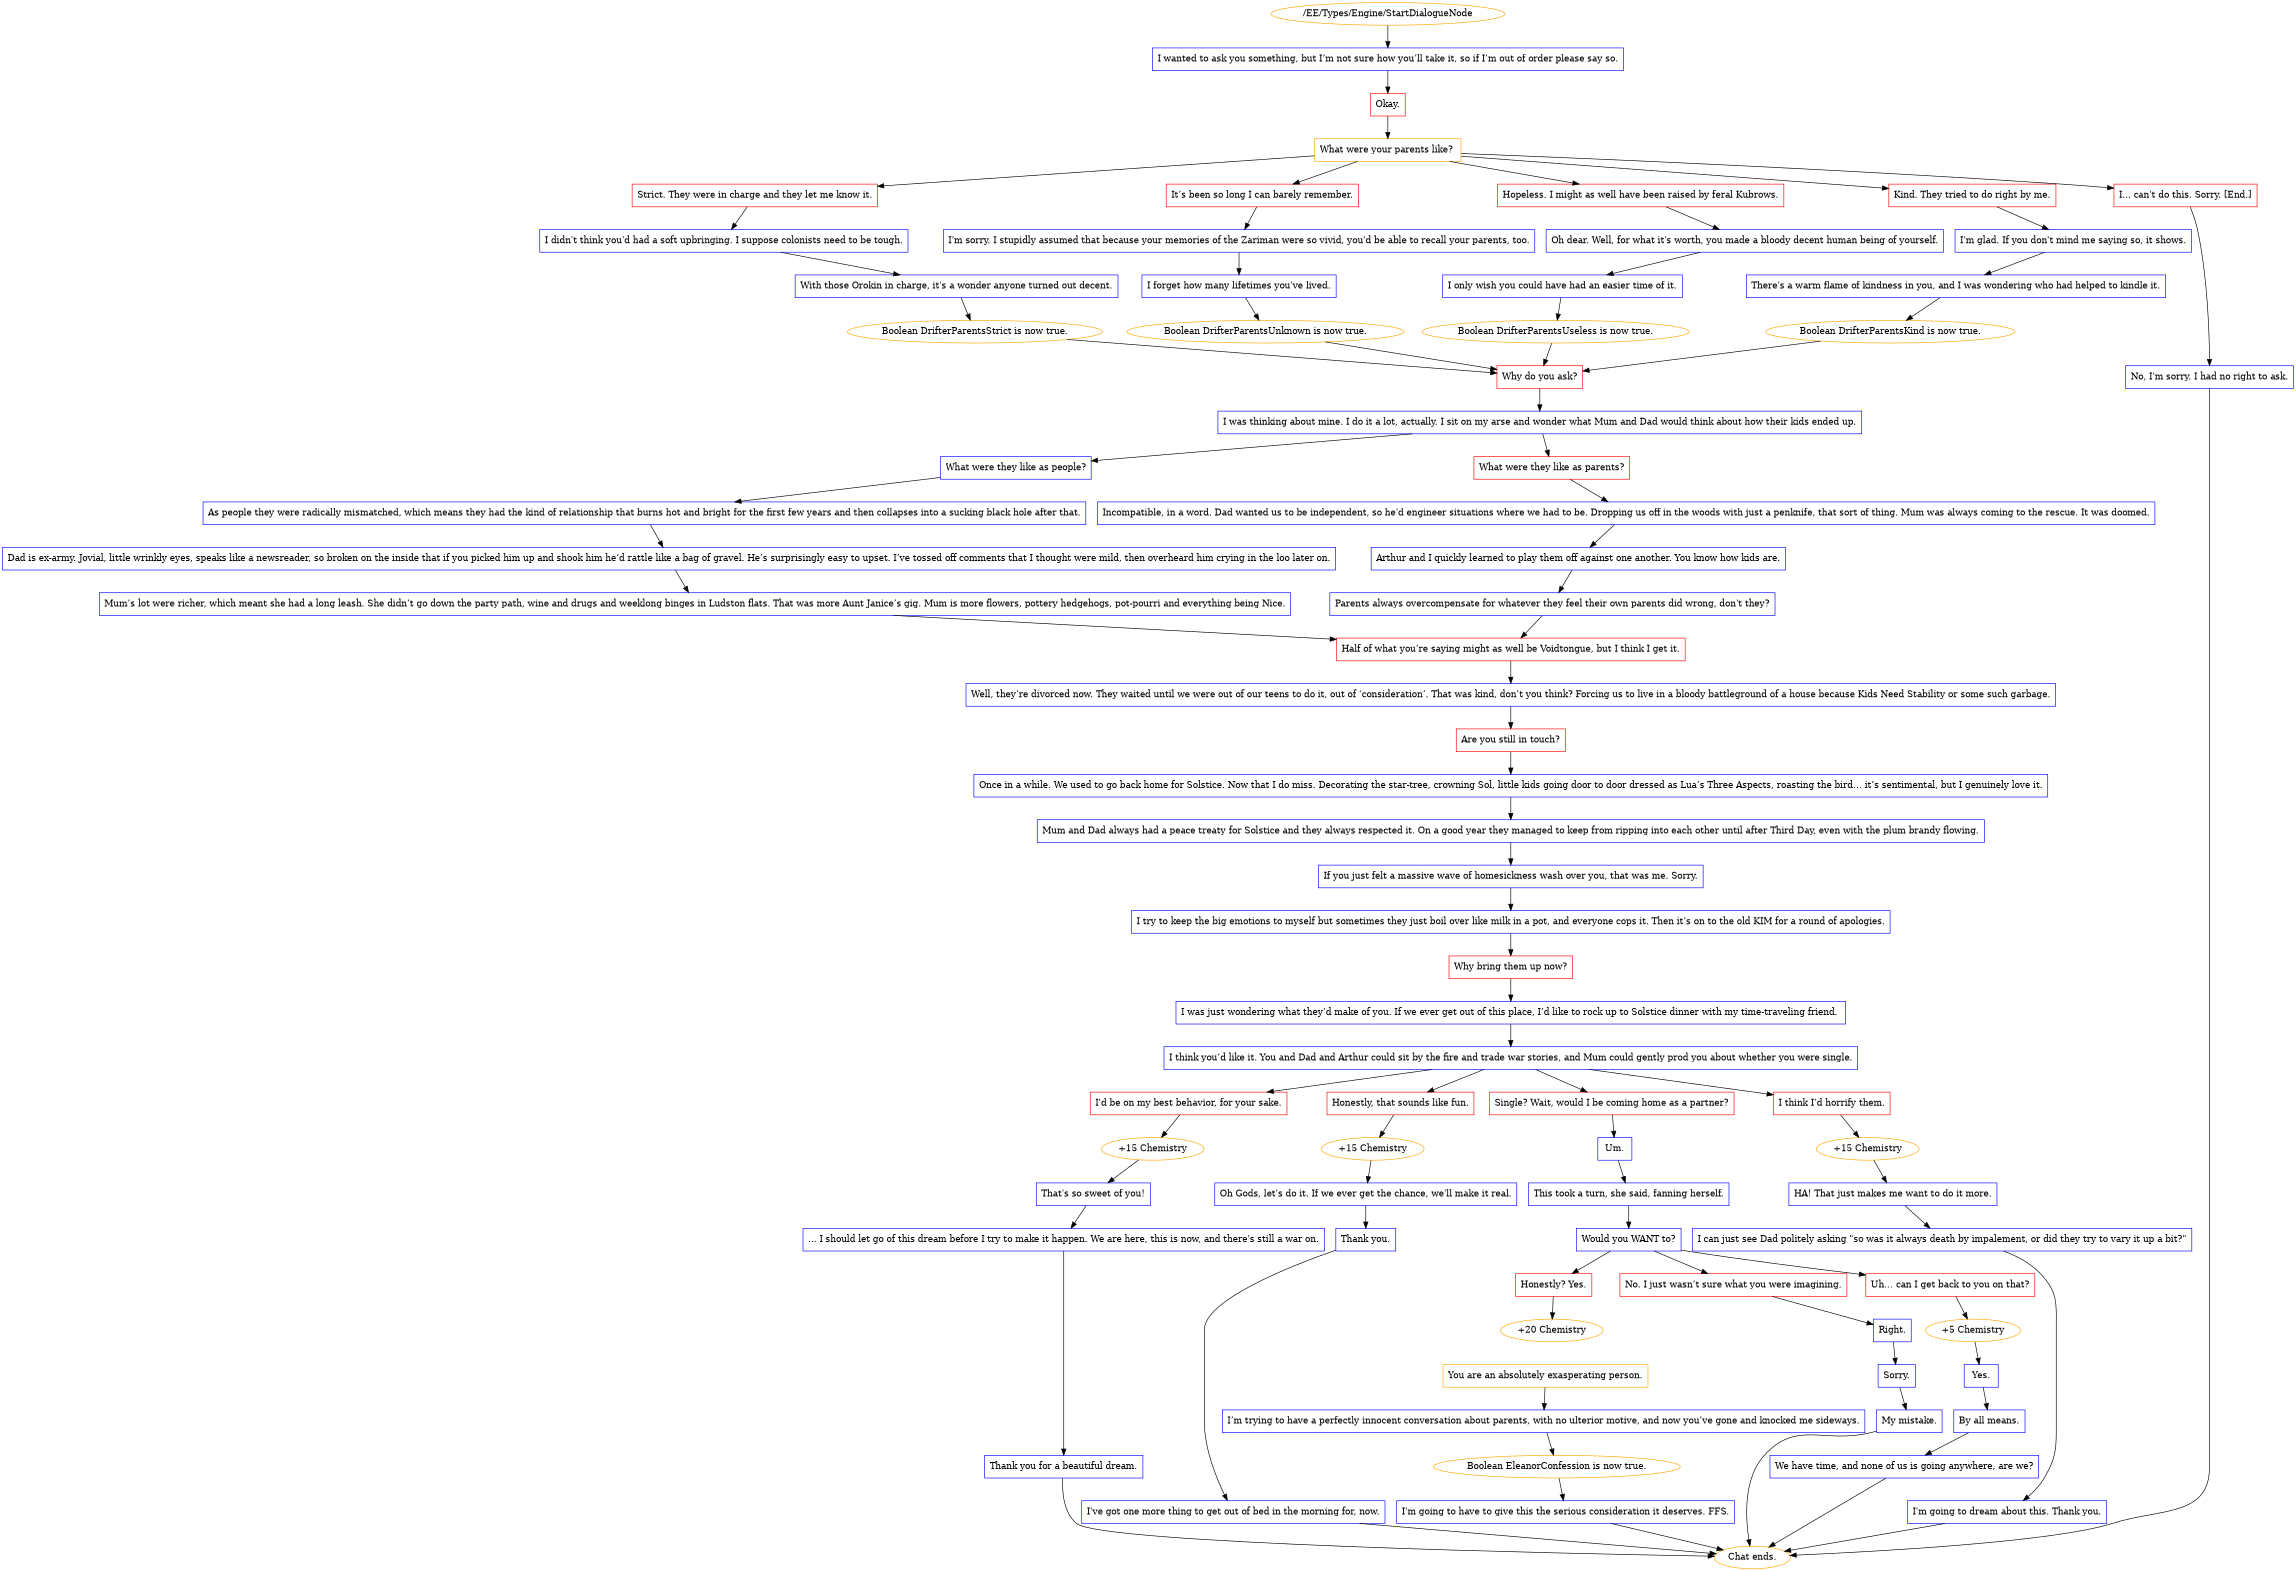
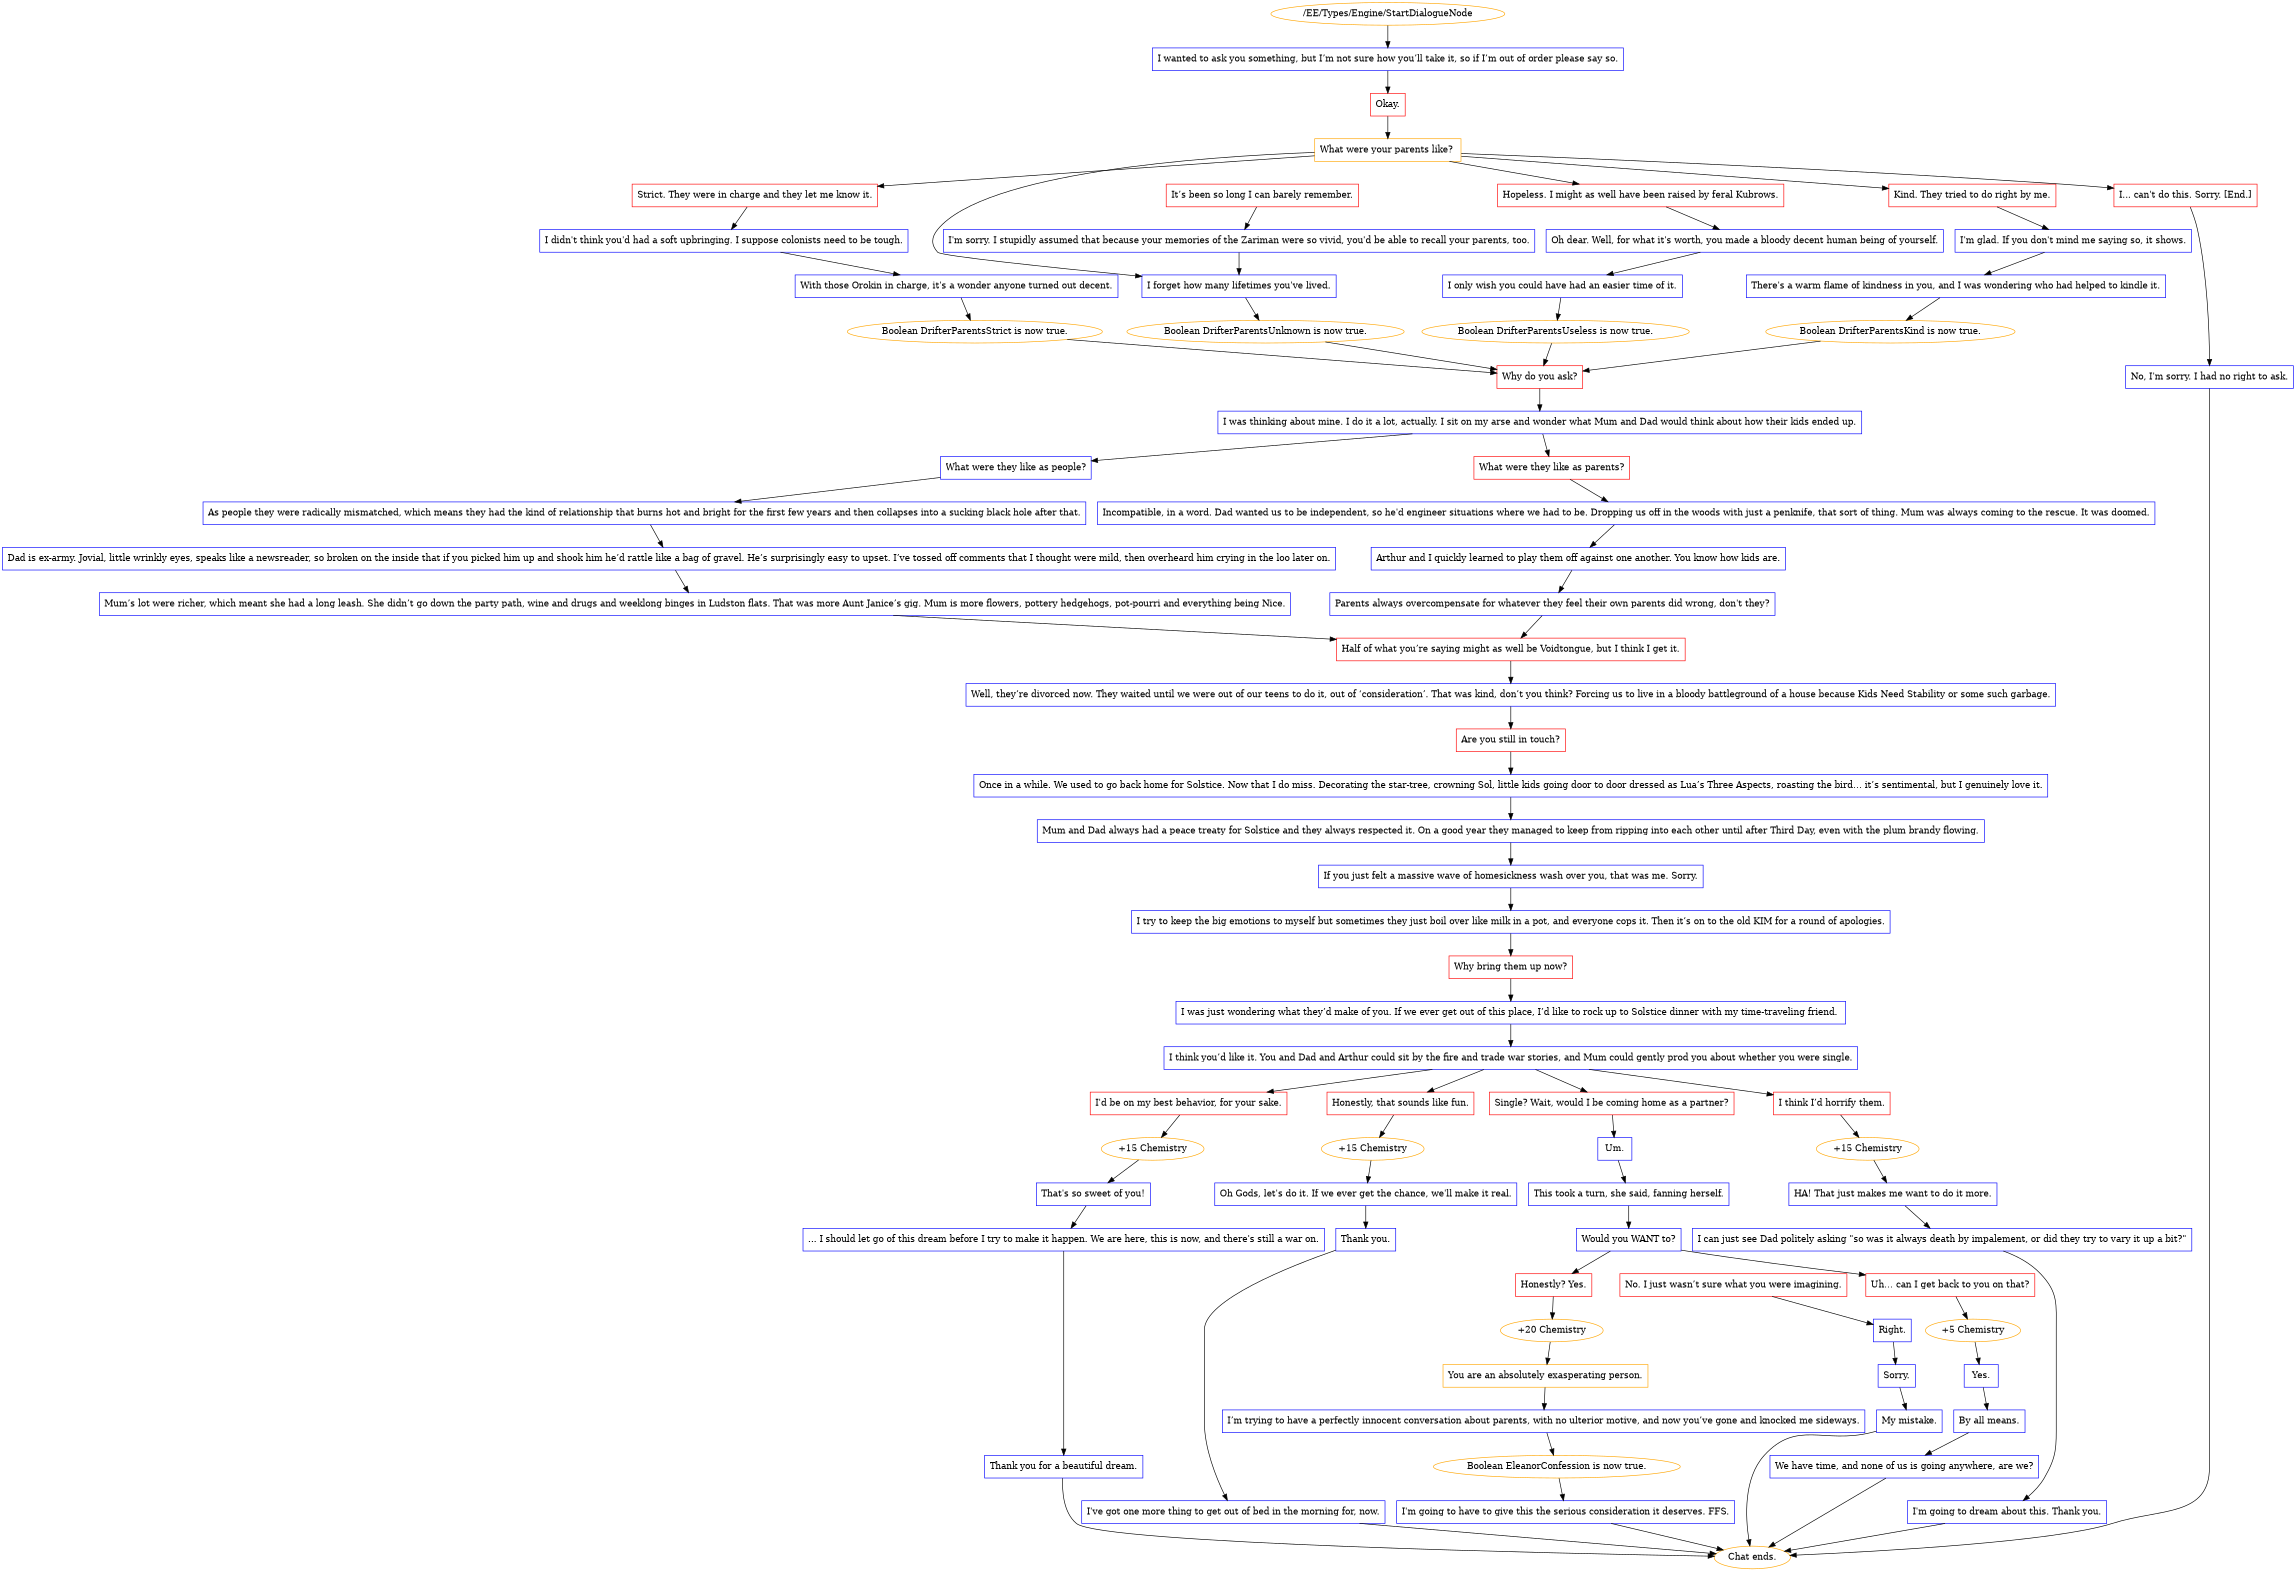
  digraph {
    node [color=blue shape=box]
    n1 [color=orange label="/EE/Types/Engine/StartDialogueNode" shape=""]
    n2 [label="I wanted to ask you something, but I’m not sure how you’ll take it, so if I’m out of order please say so."]
    n3 [color=red label="Okay."]
    n4 [color=orange label="What were your parents like? "]
    n5 [color=red label="It’s been so long I can barely remember."]
    n6 [color=red label="Kind. They tried to do right by me."]
    n7 [color=red label="Strict. They were in charge and they let me know it."]
    n8 [color=red label="Hopeless. I might as well have been raised by feral Kubrows."]
    n9 [color=red label="I... can't do this. Sorry. [End.]"]
    n10 [label="I'm sorry. I stupidly assumed that because your memories of the Zariman were so vivid, you'd be able to recall your parents, too."]
    n11 [label="I'm glad. If you don't mind me saying so, it shows."]
    n12 [label="I didn't think you'd had a soft upbringing. I suppose colonists need to be tough."]
    n13 [label="Oh dear. Well, for what it's worth, you made a bloody decent human being of yourself."]
    n14 [label="No, I'm sorry. I had no right to ask."]
    n15 [label="I forget how many lifetimes you've lived."]
    n16 [label="There's a warm flame of kindness in you, and I was wondering who had helped to kindle it."]
    n17 [label="With those Orokin in charge, it's a wonder anyone turned out decent."]
    n18 [label="I only wish you could have had an easier time of it."]
    "Chat ends." [color=orange shape=""]
    n20 [color=orange label="Boolean DrifterParentsUnknown is now true." shape=""]
    n21 [color=orange label="Boolean DrifterParentsKind is now true." shape=""]
    n22 [color=orange label="Boolean DrifterParentsStrict is now true." shape=""]
    n23 [color=orange label="Boolean DrifterParentsUseless is now true." shape=""]
    n24 [color=red label="Why do you ask?"]
    n25 [label="I was thinking about mine. I do it a lot, actually. I sit on my arse and wonder what Mum and Dad would think about how their kids ended up."]
    n26 [label="What were they like as people?"]
    n27 [color=red label="What were they like as parents?"]
    n28 [label="As people they were radically mismatched, which means they had the kind of relationship that burns hot and bright for the first few years and then collapses into a sucking black hole after that."]
    n29 [label="Incompatible, in a word. Dad wanted us to be independent, so he'd engineer situations where we had to be. Dropping us off in the woods with just a penknife, that sort of thing. Mum was always coming to the rescue. It was doomed."]
    n30 [label="Dad is ex-army. Jovial, little wrinkly eyes, speaks like a newsreader, so broken on the inside that if you picked him up and shook him he’d rattle like a bag of gravel. He’s surprisingly easy to upset. I’ve tossed off comments that I thought were mild, then overheard him crying in the loo later on."]
    n31 [label="Arthur and I quickly learned to play them off against one another. You know how kids are."]
    n32 [label="Mum’s lot were richer, which meant she had a long leash. She didn’t go down the party path, wine and drugs and weeklong binges in Ludston flats. That was more Aunt Janice’s gig. Mum is more flowers, pottery hedgehogs, pot-pourri and everything being Nice."]
    n33 [label="Parents always overcompensate for whatever they feel their own parents did wrong, don't they?"]
    n34 [color=red label="Half of what you’re saying might as well be Voidtongue, but I think I get it."]
    n35 [label="Well, they’re divorced now. They waited until we were out of our teens to do it, out of ‘consideration’. That was kind, don’t you think? Forcing us to live in a bloody battleground of a house because Kids Need Stability or some such garbage."]
    n36 [color=red label="Are you still in touch?"]
    n37 [label="Once in a while. We used to go back home for Solstice. Now that I do miss. Decorating the star-tree, crowning Sol, little kids going door to door dressed as Lua’s Three Aspects, roasting the bird… it’s sentimental, but I genuinely love it."]
    n38 [label="Mum and Dad always had a peace treaty for Solstice and they always respected it. On a good year they managed to keep from ripping into each other until after Third Day, even with the plum brandy flowing."]
    n39 [label="If you just felt a massive wave of homesickness wash over you, that was me. Sorry."]
    n40 [label="I try to keep the big emotions to myself but sometimes they just boil over like milk in a pot, and everyone cops it. Then it’s on to the old KIM for a round of apologies."]
    n41 [color=red label="Why bring them up now?"]
    n42 [label="I was just wondering what they’d make of you. If we ever get out of this place, I’d like to rock up to Solstice dinner with my time-traveling friend. "]
    n43 [label="I think you’d like it. You and Dad and Arthur could sit by the fire and trade war stories, and Mum could gently prod you about whether you were single."]
    n44 [color=red label="I think I’d horrify them."]
    n45 [color=red label="I'd be on my best behavior, for your sake."]
    n46 [color=red label="Honestly, that sounds like fun."]
    n47 [color=red label="Single? Wait, would I be coming home as a partner?"]
    n48 [color=orange label="+15 Chemistry" shape=""]
    n49 [color=orange label="+15 Chemistry" shape=""]
    n50 [color=orange label="+15 Chemistry" shape=""]
    n51 [label="Um."]
    n52 [label="HA! That just makes me want to do it more."]
    n53 [label="That's so sweet of you!"]
    n54 [label="Oh Gods, let's do it. If we ever get the chance, we'll make it real."]
    n55 [label="This took a turn, she said, fanning herself."]
    n56 [label="I can just see Dad politely asking \"so was it always death by impalement, or did they try to vary it up a bit?\""]
    n57 [label="... I should let go of this dream before I try to make it happen. We are here, this is now, and there's still a war on."]
    n58 [label="Thank you."]
    n59 [label="Would you WANT to?"]
    n60 [label="I'm going to dream about this. Thank you."]
    n61 [label="Thank you for a beautiful dream."]
    n62 [label="I've got one more thing to get out of bed in the morning for, now."]
    n63 [color=red label="Honestly? Yes."]
    n64 [color=red label="No. I just wasn’t sure what you were imagining."]
    n65 [color=red label="Uh… can I get back to you on that?"]
    n66 [color=orange label="+20 Chemistry" shape=""]
    n67 [label="Right."]
    n68 [color=orange label="+5 Chemistry" shape=""]
    n69 [color=orange label="You are an absolutely exasperating person."]
    n70 [label="Sorry."]
    n71 [label="Yes."]
    n72 [label="I’m trying to have a perfectly innocent conversation about parents, with no ulterior motive, and now you’ve gone and knocked me sideways."]
    n73 [label="My mistake."]
    n74 [label="By all means."]
    n75 [color=orange label="Boolean EleanorConfession is now true." shape=""]
    n76 [label="We have time, and none of us is going anywhere, are we?"]
    n77 [label="I'm going to have to give this the serious consideration it deserves. FFS."]
    n1 -> n2
    n2 -> n3
    n3 -> n4
-   n4 -> n5
+   n4 -> n15
    n4 -> n6
    n4 -> n7
    n4 -> n8
    n4 -> n9
    n5 -> n10
    n6 -> n11
    n7 -> n12
    n8 -> n13
    n9 -> n14
    n10 -> n15
    n11 -> n16
    n12 -> n17
    n13 -> n18
    n14 -> "Chat ends."
    n15 -> n20
    n16 -> n21
    n17 -> n22
    n18 -> n23
    n20 -> n24
    n21 -> n24
    n22 -> n24
    n23 -> n24
    n24 -> n25
    n25 -> n26
    n25 -> n27
    n26 -> n28
    n27 -> n29
    n28 -> n30
    n29 -> n31
    n30 -> n32
    n31 -> n33
    n32 -> n34
    n33 -> n34
    n34 -> n35
    n35 -> n36
    n36 -> n37
    n37 -> n38
    n38 -> n39
    n39 -> n40
    n40 -> n41
    n41 -> n42
    n42 -> n43
    n43 -> n44
    n43 -> n45
    n43 -> n46
    n43 -> n47
    n44 -> n48
    n45 -> n49
    n46 -> n50
    n47 -> n51
    n48 -> n52
    n49 -> n53
    n50 -> n54
    n51 -> n55
    n52 -> n56
    n53 -> n57
    n54 -> n58
    n55 -> n59
    n56 -> n60
    n57 -> n61
    n58 -> n62
    n59 -> n63
-   n59 -> n64
    n59 -> n65
    n60 -> "Chat ends."
    n61 -> "Chat ends."
    n62 -> "Chat ends."
    n63 -> n66
    n64 -> n67
    n65 -> n68
+   n66 -> n69
    n67 -> n70
    n68 -> n71
    n69 -> n72
    n70 -> n73
    n71 -> n74
    n72 -> n75
    n73 -> "Chat ends."
    n74 -> n76
    n75 -> n77
    n76 -> "Chat ends."
    n77 -> "Chat ends."
  }
